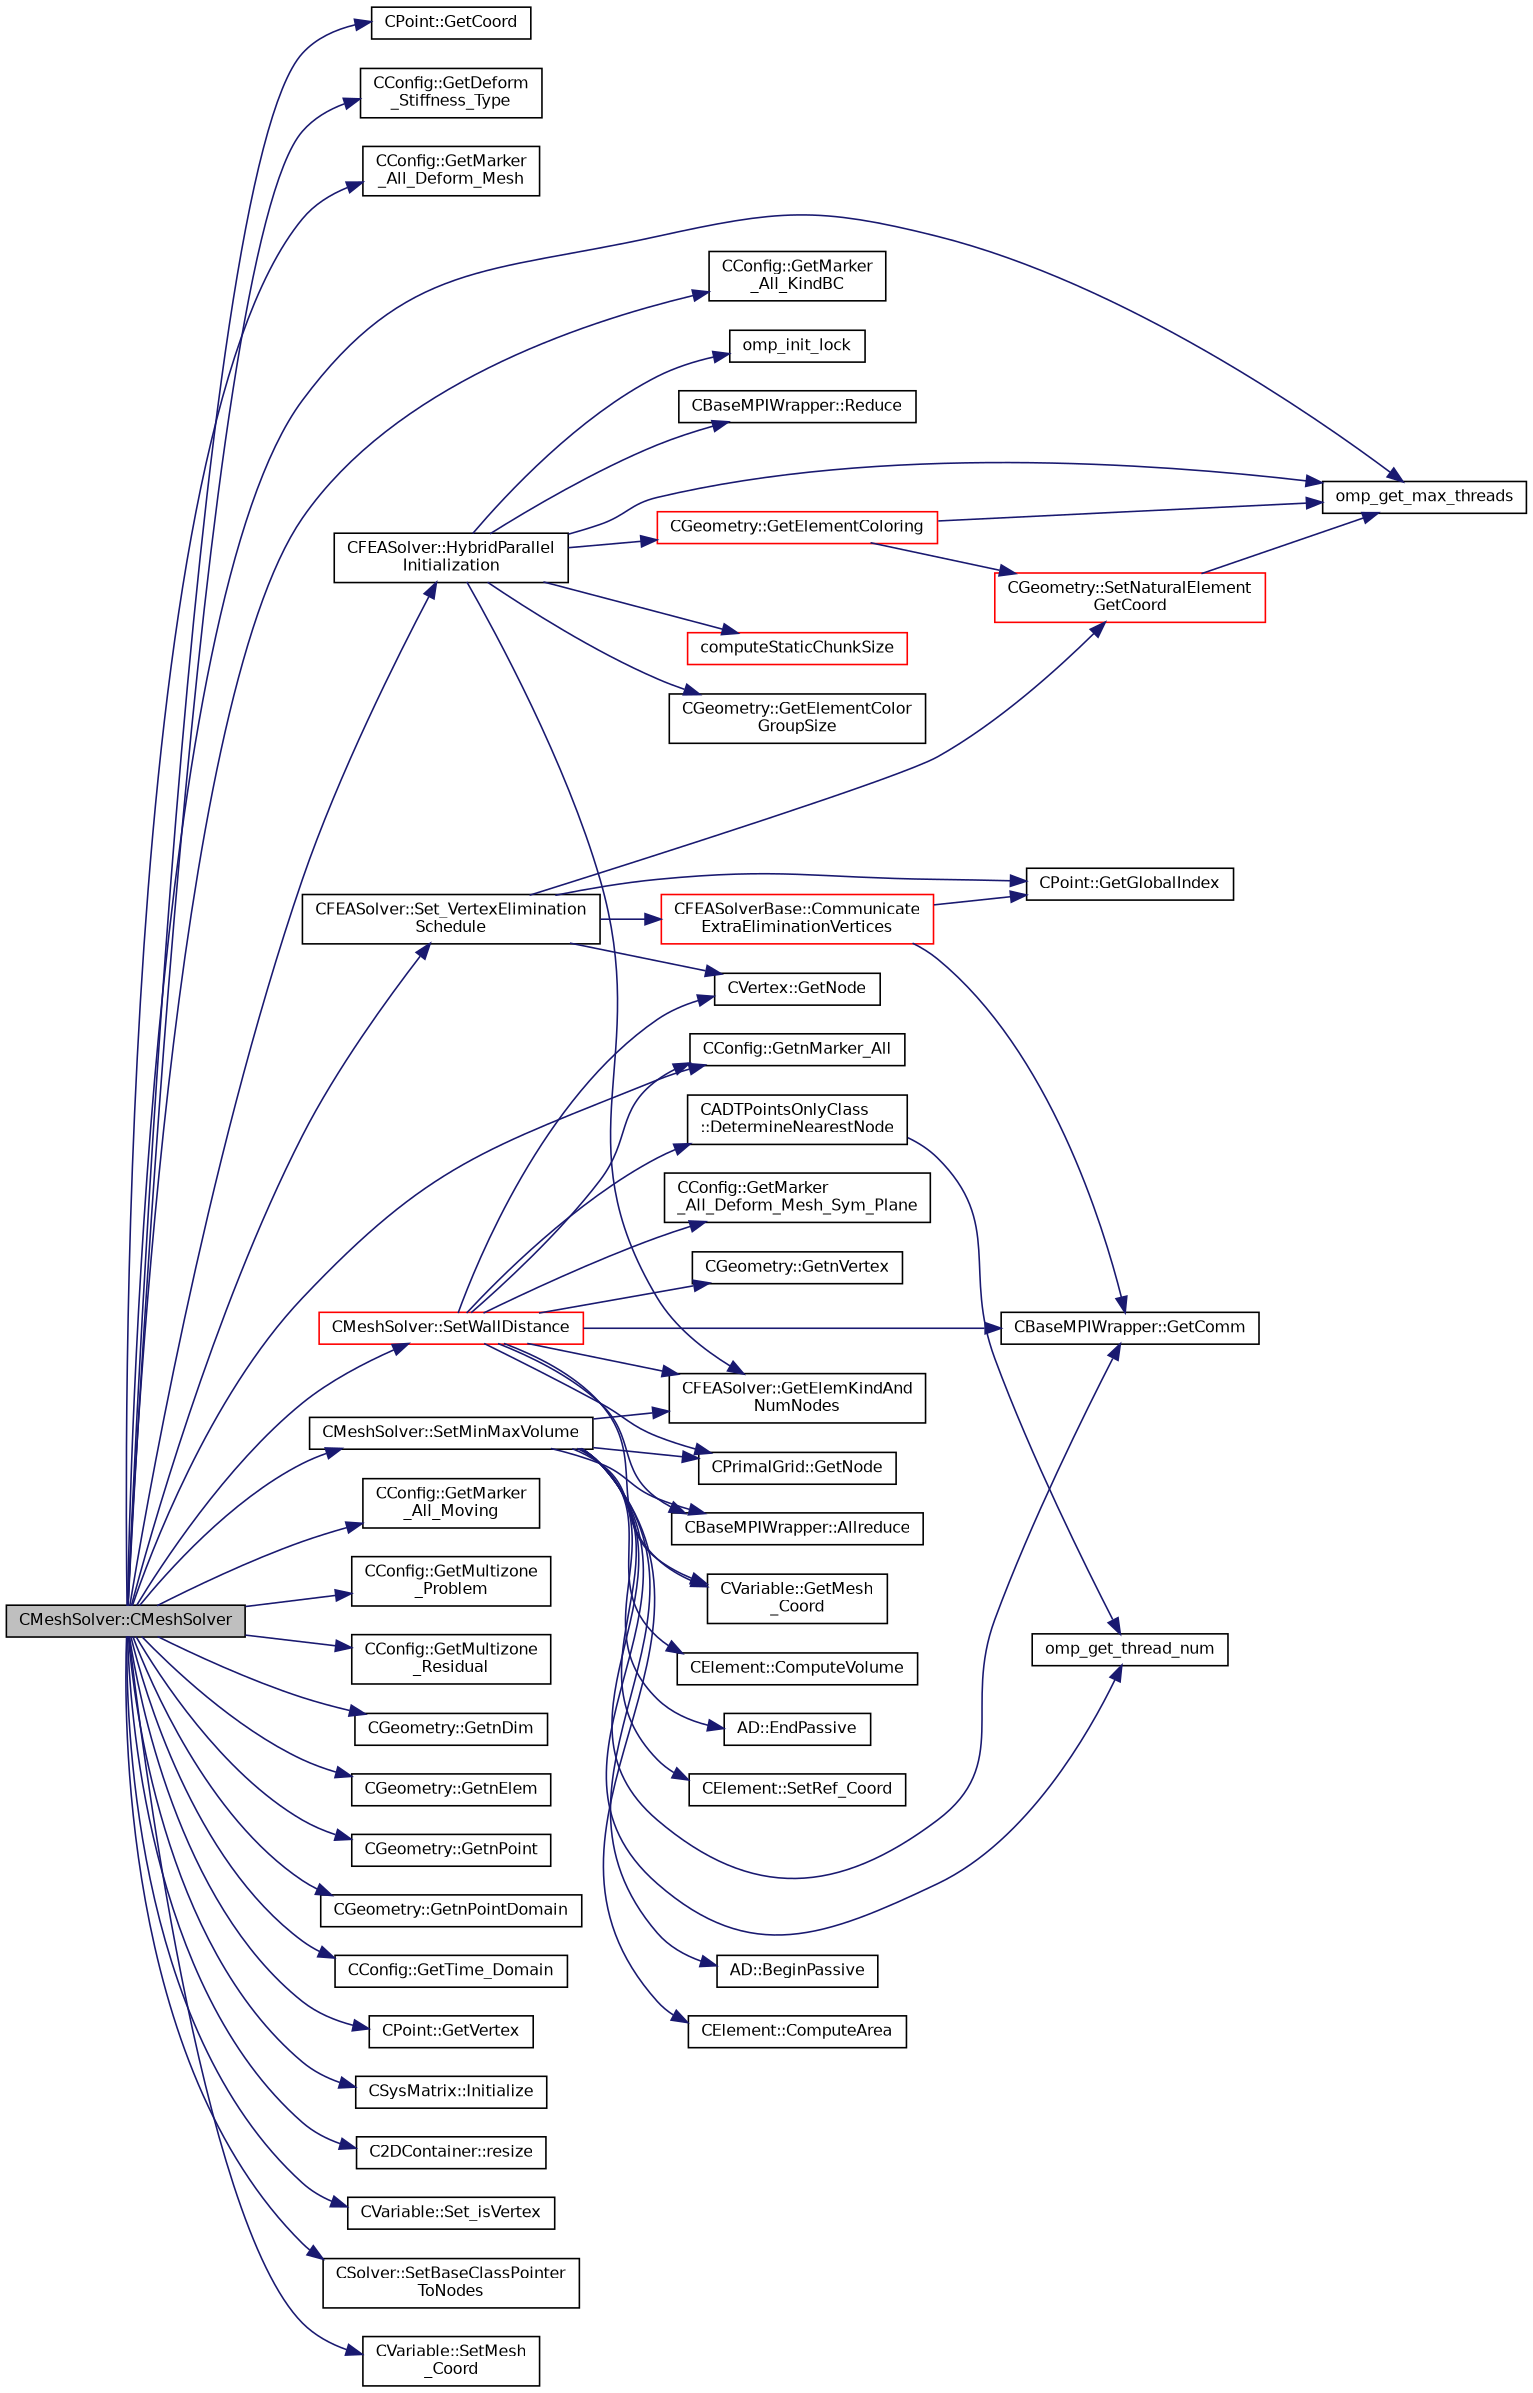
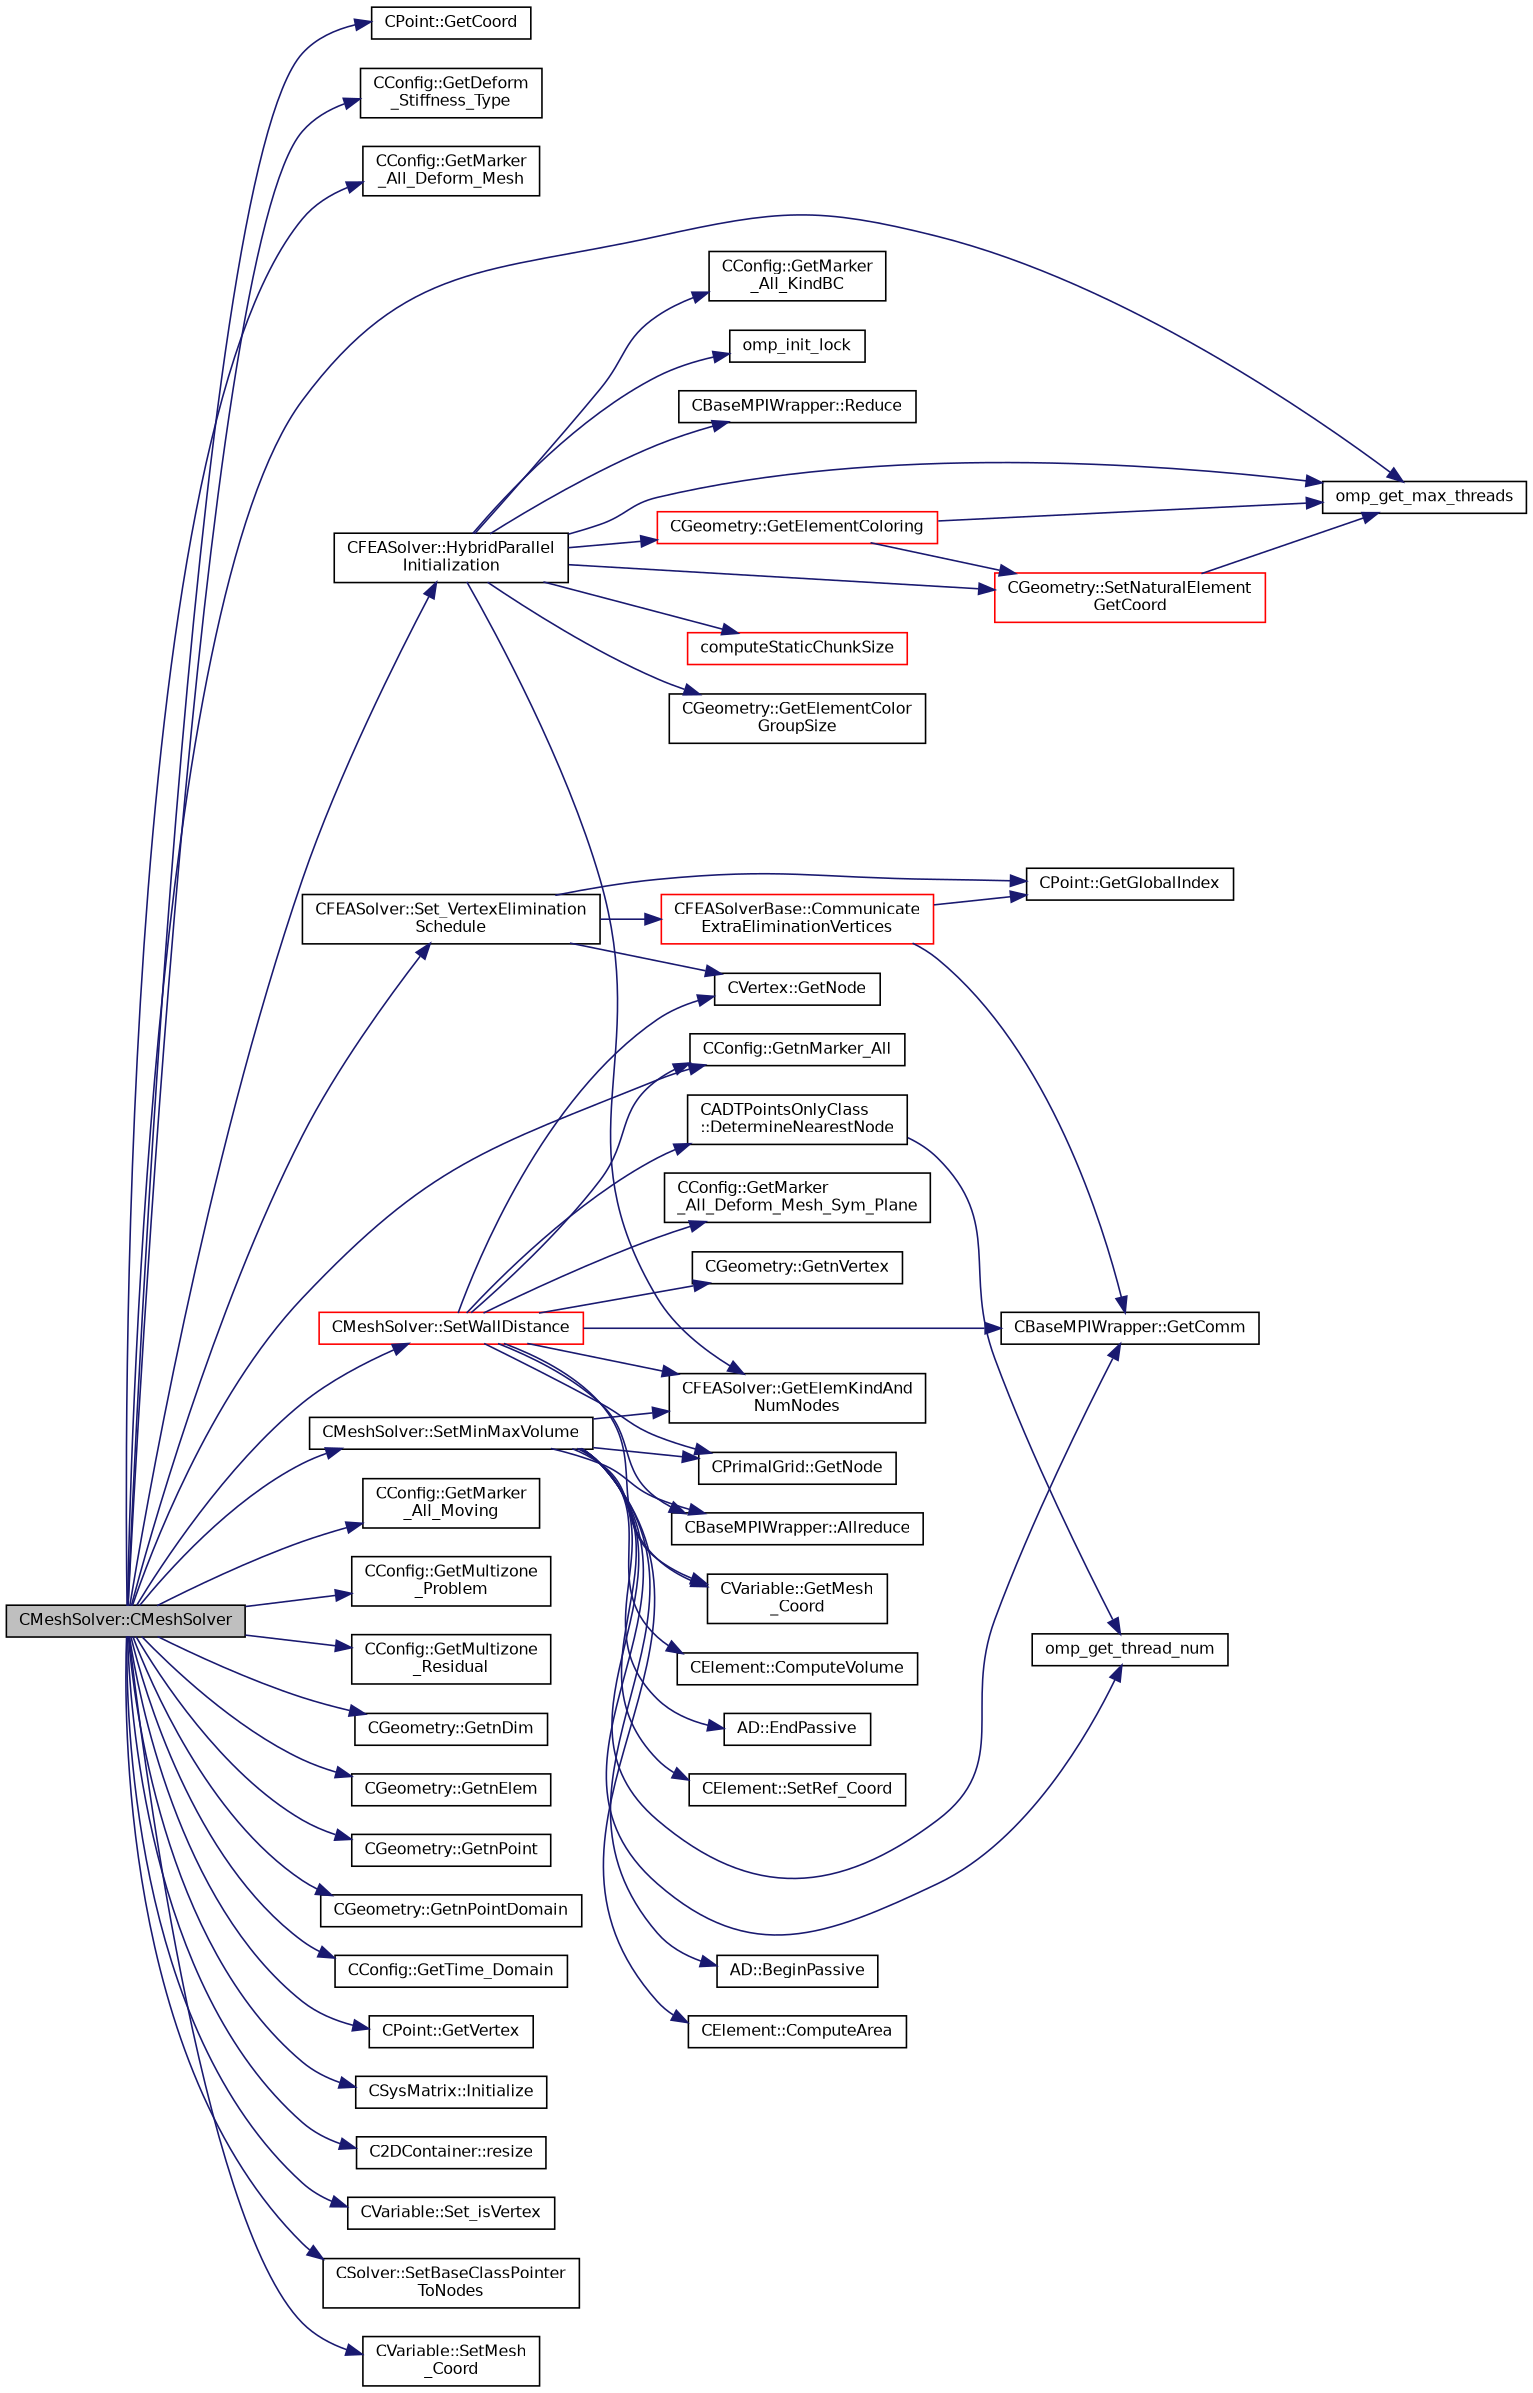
  digraph {
    fontname="DejaVu Sans"
    rankdir=LR
    node [color=black fillcolor=white fontname="DejaVu Sans" fontsize=10 shape=record style=filled]
    edge [color=midnightblue fontname="DejaVu Sans" fontsize=10 labelfontname=Helvetica labelfontsize=10 style=solid]
    n1 [fillcolor=grey75 fontcolor=black height=0.2 label="CMeshSolver::CMeshSolver" width=0.4]
    n2 [height=0.2 label="CPoint::GetCoord" width=0.4]
    n3 [height=0.2 label="CConfig::GetDeform\l_Stiffness_Type" width=0.4]
    n4 [height=0.2 label="CConfig::GetMarker\l_All_Deform_Mesh" width=0.4]
    n5 [height=0.2 label="CConfig::GetMarker\l_All_KindBC" width=0.4]
    n6 [height=0.2 label="CConfig::GetMarker\l_All_Moving" width=0.4]
    n7 [height=0.2 label="CConfig::GetMultizone\l_Problem" width=0.4]
    n8 [height=0.2 label="CConfig::GetMultizone\l_Residual" width=0.4]
    n9 [height=0.2 label="CGeometry::GetnDim" width=0.4]
    n10 [height=0.2 label="CGeometry::GetnElem" width=0.4]
    n11 [height=0.2 label="CConfig::GetnMarker_All" width=0.4]
    n12 [height=0.2 label="CGeometry::GetnPoint" width=0.4]
    n13 [height=0.2 label="CGeometry::GetnPointDomain" width=0.4]
    n14 [height=0.2 label="CConfig::GetTime_Domain" width=0.4]
    n15 [height=0.2 label="CPoint::GetVertex" width=0.4]
    n16 [height=0.2 label="CFEASolver::HybridParallel\lInitialization" width=0.4]
    n17 [height=0.2 label=omp_get_max_threads width=0.4]
    n18 [height=0.2 label="CSysMatrix::Initialize" width=0.4]
    n19 [height=0.2 label="C2DContainer::resize" width=0.4]
    n20 [height=0.2 label="CVariable::Set_isVertex" width=0.4]
    n21 [height=0.2 label="CFEASolver::Set_VertexElimination\lSchedule" width=0.4]
    n22 [height=0.2 label="CSolver::SetBaseClassPointer\lToNodes" width=0.4]
    n23 [height=0.2 label="CVariable::SetMesh\l_Coord" width=0.4]
    n24 [height=0.2 label="CMeshSolver::SetMinMaxVolume" width=0.4]
    n25 [color=red height=0.2 label="CMeshSolver::SetWallDistance" width=0.4]
    n26 [color=red height=0.2 label=computeStaticChunkSize width=0.4]
    n27 [height=0.2 label="CGeometry::GetElementColor\lGroupSize" width=0.4]
    n28 [color=red height=0.2 label="CGeometry::GetElementColoring" width=0.4]
    n29 [color=red height=0.2 label="CGeometry::SetNaturalElement\lGetCoord" width=0.4]
    n30 [height=0.2 label=omp_init_lock width=0.4]
    n31 [height=0.2 label="CBaseMPIWrapper::Reduce" width=0.4]
    n32 [height=0.2 label="CFEASolver::GetElemKindAnd\lNumNodes" width=0.4]
    n33 [color=red height=0.2 label="CFEASolverBase::Communicate\lExtraEliminationVertices" width=0.4]
    n34 [height=0.2 label="CPoint::GetGlobalIndex" width=0.4]
    n35 [height=0.2 label="CVertex::GetNode" width=0.4]
    n36 [height=0.2 label="CBaseMPIWrapper::GetComm" width=0.4]
    n37 [height=0.2 label="CBaseMPIWrapper::Allreduce" width=0.4]
    n38 [height=0.2 label="AD::BeginPassive" width=0.4]
    n39 [height=0.2 label="CElement::ComputeArea" width=0.4]
    n40 [height=0.2 label="CElement::ComputeVolume" width=0.4]
    n41 [height=0.2 label="AD::EndPassive" width=0.4]
    n42 [height=0.2 label="CVariable::GetMesh\l_Coord" width=0.4]
    n43 [height=0.2 label="CPrimalGrid::GetNode" width=0.4]
    n44 [height=0.2 label=omp_get_thread_num width=0.4]
    n45 [height=0.2 label="CElement::SetRef_Coord" width=0.4]
    n46 [height=0.2 label="CADTPointsOnlyClass\l::DetermineNearestNode" width=0.4]
    n47 [height=0.2 label="CConfig::GetMarker\l_All_Deform_Mesh_Sym_Plane" width=0.4]
    n48 [height=0.2 label="CGeometry::GetnVertex" width=0.4]
    n1 -> n2
    n1 -> n3
    n1 -> n4
-   n1 -> n5
+   n16 -> n5
    n1 -> n6
    n1 -> n7
    n1 -> n8
    n1 -> n9
    n1 -> n10
    n1 -> n11
    n1 -> n12
    n1 -> n13
    n1 -> n14
    n1 -> n15
    n1 -> n16
    n1 -> n17
    n1 -> n18
    n1 -> n19
    n1 -> n20
    n1 -> n21
    n1 -> n22
    n1 -> n23
    n1 -> n24
    n1 -> n25
    n16 -> n17
    n16 -> n26
    n16 -> n27
    n16 -> n28
-   n21 -> n29
+   n16 -> n29
    n16 -> n30
    n16 -> n31
    n16 -> n32
    n21 -> n33
    n21 -> n34
    n21 -> n35
    n24 -> n32
    n24 -> n36
    n24 -> n37
    n24 -> n38
    n24 -> n39
    n24 -> n40
    n24 -> n41
    n24 -> n42
    n24 -> n43
    n24 -> n44
    n24 -> n45
    n25 -> n11
    n25 -> n32
    n25 -> n35
    n25 -> n36
    n25 -> n37
    n25 -> n42
    n25 -> n43
    n25 -> n46
    n25 -> n47
    n25 -> n48
    n28 -> n17
    n28 -> n29
    n29 -> n17
    n33 -> n34
    n33 -> n36
    n46 -> n44
  }
